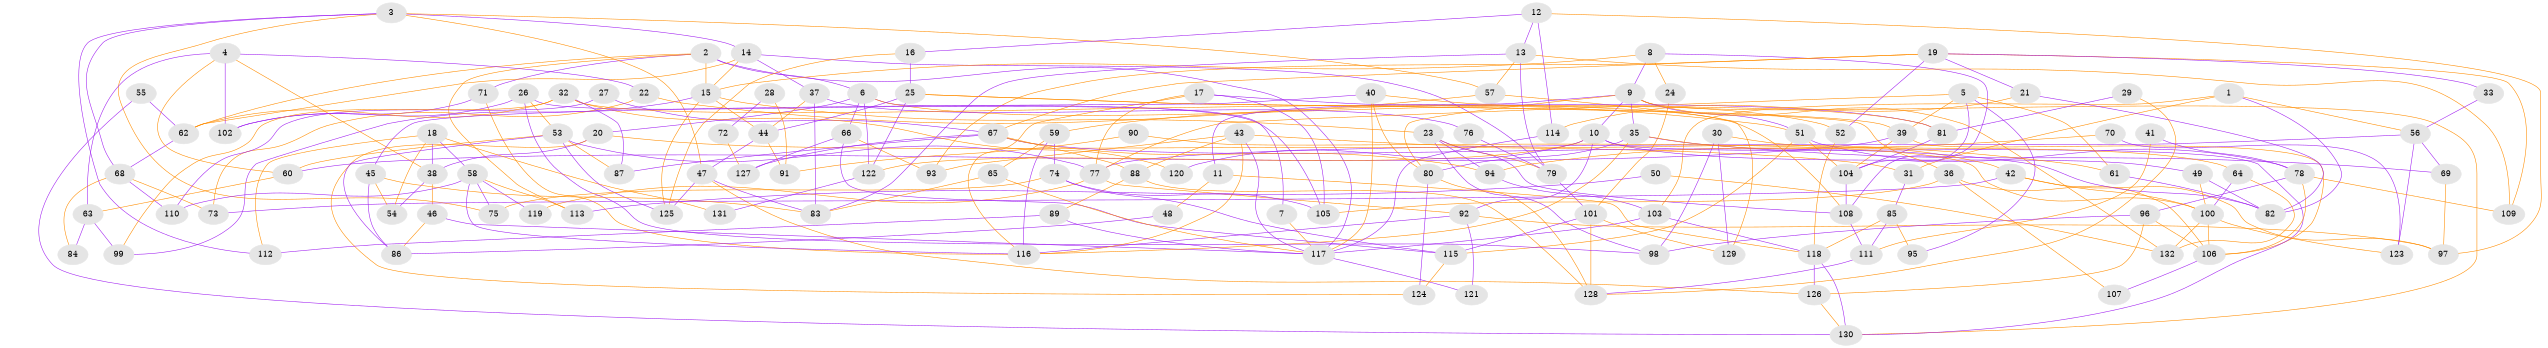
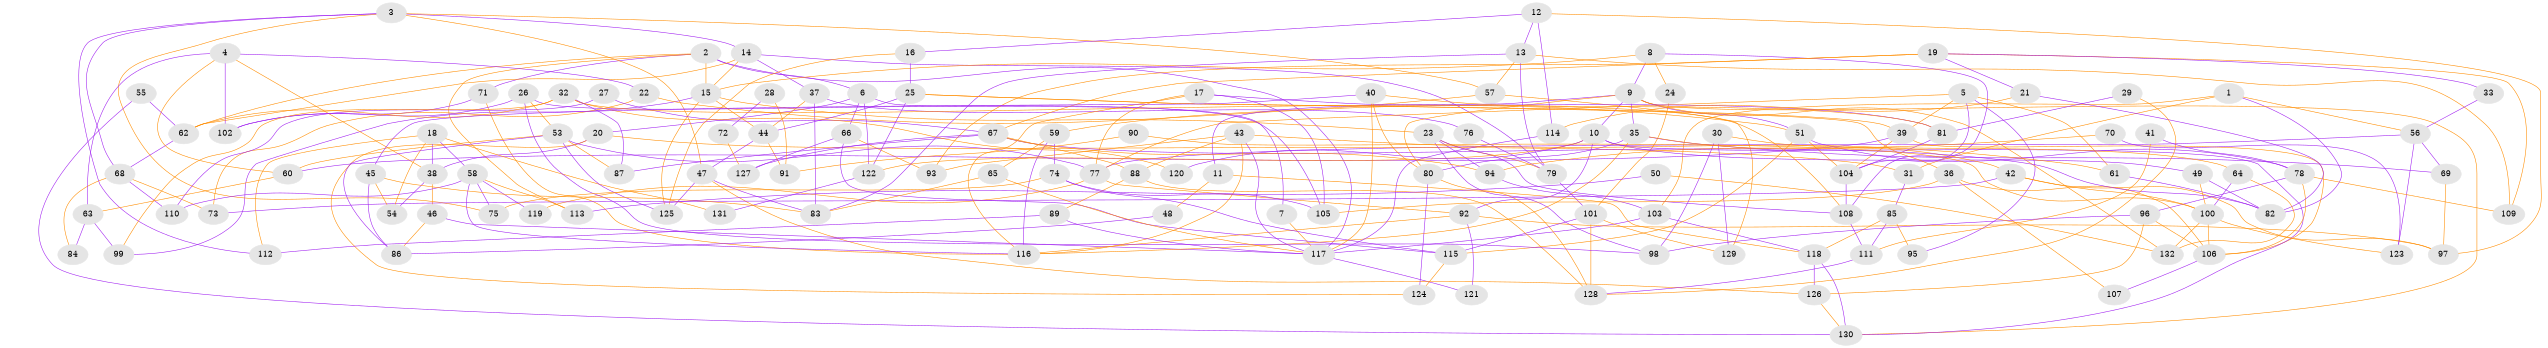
  graph {
    node [color=gray90 style=filled]
    edge [color=purple]
    1
    31
    56
    82
    103
    85
    77
    69
    123
    117
    118
    2
    6
    15
    62
    71
    113
    7
    20
-   52
    66
    122
    23
    44
    99
    125
    68
    102
    116
    121
    3
    14
    47
    57
    75
    112
    79
    37
    83
    126
    129
    59
    73
    110
    84
    4
    22
    38
    60
    63
    51
    54
    46
    5
    39
    61
    95
    104
    106
    92
    119
    108
    124
    93
    115
    127
    131
    8
    9
    24
    10
    11
    35
    80
    130
    132
    101
    111
    49
    120
    48
    42
    78
    128
    100
    97
    86
    12
    13
    16
    114
    109
    25
    76
    94
    98
    91
    36
    17
    81
    105
    18
    58
    19
    21
    33
    67
    87
    88
    107
    26
    53
    27
    28
    72
    29
    30
    64
    32
    40
    45
    41
    96
    43
    89
    50
    55
    65
    74
    70
    90
    1 -- 31 [color=darkorange]
    1 -- 56 [color=darkorange]
    1 -- 82
    1 -- 103 [color=darkorange]
    31 -- 85
    56 -- 77
    56 -- 69
    56 -- 123
    103 -- 117
    103 -- 118
    85 -- 118 [color=darkorange]
    85 -- 95 [color=darkorange]
    85 -- 111
    77 -- 92 [color=darkorange]
    77 -- 119 [color=darkorange]
    69 -- 97 [color=darkorange]
    117 -- 121
    118 -- 126
    118 -- 130
    2 -- 117
    2 -- 6
    2 -- 15 [color=darkorange]
    2 -- 62 [color=darkorange]
    2 -- 71
    2 -- 113 [color=darkorange]
    6 -- 7
    6 -- 20
-   6 -- 52 [color=darkorange]
    6 -- 66
    6 -- 122
    15 -- 23 [color=darkorange]
    15 -- 44 [color=darkorange]
    15 -- 99
    15 -- 125 [color=darkorange]
    62 -- 68
    71 -- 102
    71 -- 116 [color=darkorange]
    7 -- 117 [color=darkorange]
    20 -- 31 [color=darkorange]
    20 -- 38
    20 -- 124 [color=darkorange]
-   52 -- 118 [color=darkorange]
    66 -- 93 [color=darkorange]
    66 -- 115
    66 -- 127
    122 -- 131
    23 -- 79 [color=darkorange]
    23 -- 108
    23 -- 94
    23 -- 98
    44 -- 47
    44 -- 91 [color=darkorange]
    68 -- 73 [color=darkorange]
    68 -- 110
    68 -- 84 [color=darkorange]
    3 -- 68
    3 -- 14
    3 -- 47 [color=darkorange]
    3 -- 57 [color=darkorange]
    3 -- 75 [color=darkorange]
    3 -- 112
    14 -- 15 [color=darkorange]
    14 -- 62 [color=darkorange]
    14 -- 79
    14 -- 37
    47 -- 125
    47 -- 83
    47 -- 126 [color=darkorange]
    57 -- 129 [color=darkorange]
    57 -- 59 [color=darkorange]
    79 -- 101
    37 -- 44 [color=darkorange]
    37 -- 83
    37 -- 76
    126 -- 130 [color=darkorange]
    59 -- 116
    59 -- 65 [color=darkorange]
    59 -- 74
    4 -- 102
    4 -- 22
    4 -- 38 [color=darkorange]
    4 -- 60 [color=darkorange]
    4 -- 63
    22 -- 73 [color=darkorange]
    22 -- 51 [color=darkorange]
    38 -- 54
    38 -- 46 [color=darkorange]
    60 -- 63 [color=darkorange]
    63 -- 99
    63 -- 84
    51 -- 104 [color=darkorange]
    51 -- 115 [color=darkorange]
    51 -- 78
    46 -- 117
    46 -- 86 [color=darkorange]
    5 -- 77 [color=darkorange]
    5 -- 39 [color=darkorange]
    5 -- 61 [color=darkorange]
    5 -- 95
    5 -- 104
    39 -- 60
    39 -- 104 [color=darkorange]
    39 -- 106 [color=darkorange]
    61 -- 82
    104 -- 108
    106 -- 107
-   92 -- 116
+   92 -- 116 [color=darkorange]
    92 -- 121
    92 -- 97 [color=darkorange]
    108 -- 111
    115 -- 124 [color=darkorange]
    8 -- 15 [color=darkorange]
    8 -- 108
    8 -- 9
    8 -- 24 [color=darkorange]
    9 -- 51
    9 -- 10
    9 -- 11
    9 -- 35
    9 -- 80 [color=darkorange]
    9 -- 130 [color=darkorange]
    9 -- 132 [color=darkorange]
    24 -- 101 [color=darkorange]
    10 -- 122 [color=darkorange]
    10 -- 92
    10 -- 130
    10 -- 49
    10 -- 120
    11 -- 118 [color=darkorange]
    11 -- 48 [color=darkorange]
    35 -- 69
    35 -- 116 [color=darkorange]
    35 -- 80
    35 -- 42 [color=darkorange]
    80 -- 124
    80 -- 128 [color=darkorange]
    101 -- 129 [color=darkorange]
    101 -- 115
    101 -- 128 [color=darkorange]
    111 -- 128
    49 -- 82
    49 -- 100 [color=darkorange]
    48 -- 86
    42 -- 73
    42 -- 100 [color=darkorange]
    42 -- 97 [color=darkorange]
    78 -- 106 [color=darkorange]
    78 -- 109 [color=darkorange]
    78 -- 96
    100 -- 123 [color=darkorange]
    100 -- 106 [color=darkorange]
    100 -- 132 [color=darkorange]
    12 -- 97 [color=darkorange]
    12 -- 13
    12 -- 16
    12 -- 114
    13 -- 57 [color=darkorange]
    13 -- 79
    13 -- 83
    13 -- 109 [color=darkorange]
    16 -- 125 [color=darkorange]
    16 -- 25
    114 -- 117
    25 -- 122
    25 -- 44
    25 -- 39 [color=darkorange]
    25 -- 36 [color=darkorange]
    76 -- 79
    94 -- 103
    36 -- 106 [color=darkorange]
    36 -- 105 [color=darkorange]
    36 -- 107 [color=darkorange]
    17 -- 77 [color=darkorange]
    17 -- 116 [color=darkorange]
    17 -- 81
    17 -- 105
    81 -- 104
    18 -- 112 [color=darkorange]
    18 -- 38
    18 -- 54 [color=darkorange]
    18 -- 131 [color=darkorange]
    18 -- 58
    58 -- 113 [color=darkorange]
    58 -- 116
    58 -- 75
    58 -- 110
    58 -- 119
-   19 -- 52
    19 -- 93 [color=darkorange]
    19 -- 109 [color=darkorange]
    19 -- 21
    19 -- 33
    19 -- 67 [color=darkorange]
    21 -- 82
    21 -- 114 [color=darkorange]
    33 -- 56
    67 -- 82
    67 -- 127
    67 -- 94 [color=darkorange]
    67 -- 87
    67 -- 88 [color=darkorange]
    88 -- 128 [color=darkorange]
    88 -- 89 [color=darkorange]
    26 -- 102
    26 -- 98
    26 -- 105
    26 -- 53 [color=darkorange]
    53 -- 77
    53 -- 125
    53 -- 60 [color=darkorange]
    53 -- 86
    53 -- 87 [color=darkorange]
    27 -- 110
    27 -- 67
    28 -- 91 [color=darkorange]
    28 -- 72
    72 -- 127 [color=darkorange]
    29 -- 128 [color=darkorange]
    29 -- 81
    30 -- 129
    30 -- 98
    30 -- 64 [color=darkorange]
    64 -- 132 [color=darkorange]
    64 -- 100
    32 -- 62 [color=darkorange]
    32 -- 99 [color=darkorange]
    32 -- 108 [color=darkorange]
    32 -- 120 [color=darkorange]
    32 -- 87
    40 -- 117 [color=darkorange]
    40 -- 80 [color=darkorange]
    40 -- 81 [color=darkorange]
    40 -- 45
    45 -- 83 [color=darkorange]
    45 -- 54 [color=darkorange]
    45 -- 86
    41 -- 111 [color=darkorange]
    41 -- 78
    96 -- 126 [color=darkorange]
    96 -- 106 [color=darkorange]
    96 -- 98
    43 -- 117
    43 -- 116 [color=darkorange]
    43 -- 61 [color=darkorange]
    43 -- 93 [color=darkorange]
    43 -- 88 [color=darkorange]
    89 -- 117
    89 -- 112
    50 -- 113
    50 -- 132 [color=darkorange]
    55 -- 62
    55 -- 130
    65 -- 117 [color=darkorange]
    65 -- 83 [color=darkorange]
    74 -- 75 [color=darkorange]
    74 -- 115
    74 -- 105
    70 -- 123
    70 -- 94 [color=darkorange]
    90 -- 100 [color=darkorange]
    90 -- 91 [color=darkorange]
  }
